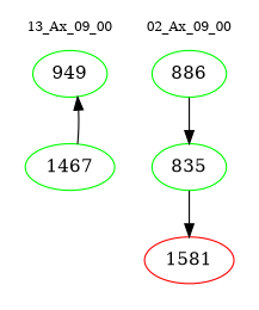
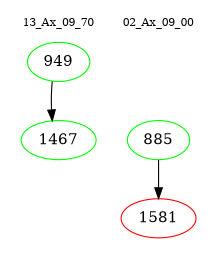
  digraph {
    node [color=green]
    edge [color=black]
    n1 [label=949]
    n2 [label=1467]
-   n3 [label=886]
-   n4 [label=835]
+   n4 [label=885]
    n5 [color=red label=1581]
    subgraph cluster_1 {
      color=white
      fontsize=10
-     label="13_Ax_09_00"
+     label="13_Ax_09_70"
      n1
      n2
    }
    subgraph cluster_2 {
      color=white
      fontsize=10
      label="02_Ax_09_00"
-     n3
      n4
      n5
    }
-   n2 -> n1
-   n3 -> n4
+   n1 -> n2
    n4 -> n5
  }
